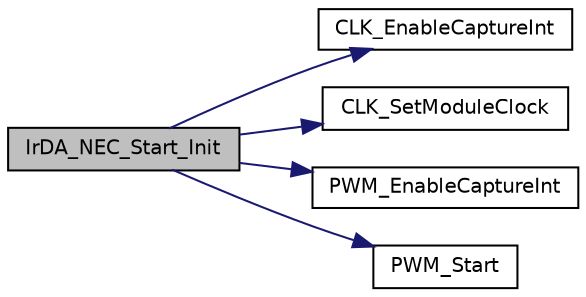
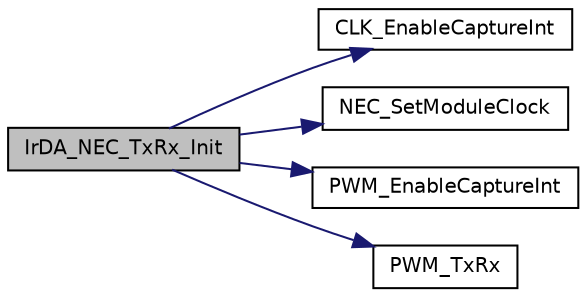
  digraph {
    rankdir=LR
    node [color=black fillcolor=white fontname=Helvetica fontsize=10 shape=record style=filled]
    edge [color=midnightblue fontname=Helvetica fontsize=10 labelfontname=Helvetica labelfontsize=10 style=solid]
-   n1 [fillcolor=grey75 fontcolor=black height=0.2 label=IrDA_NEC_Start_Init width=0.4]
+   n1 [fillcolor=grey75 fontcolor=black height=0.2 label=IrDA_NEC_TxRx_Init width=0.4]
    n2 [height=0.2 label=CLK_EnableCaptureInt width=0.4]
-   n3 [height=0.2 label=CLK_SetModuleClock width=0.4]
+   n3 [height=0.2 label=NEC_SetModuleClock width=0.4]
    n4 [height=0.2 label=PWM_EnableCaptureInt width=0.4]
-   n5 [height=0.2 label=PWM_Start width=0.4]
+   n5 [height=0.2 label=PWM_TxRx width=0.4]
    n1 -> n2
    n1 -> n3
    n1 -> n4
    n1 -> n5
  }
